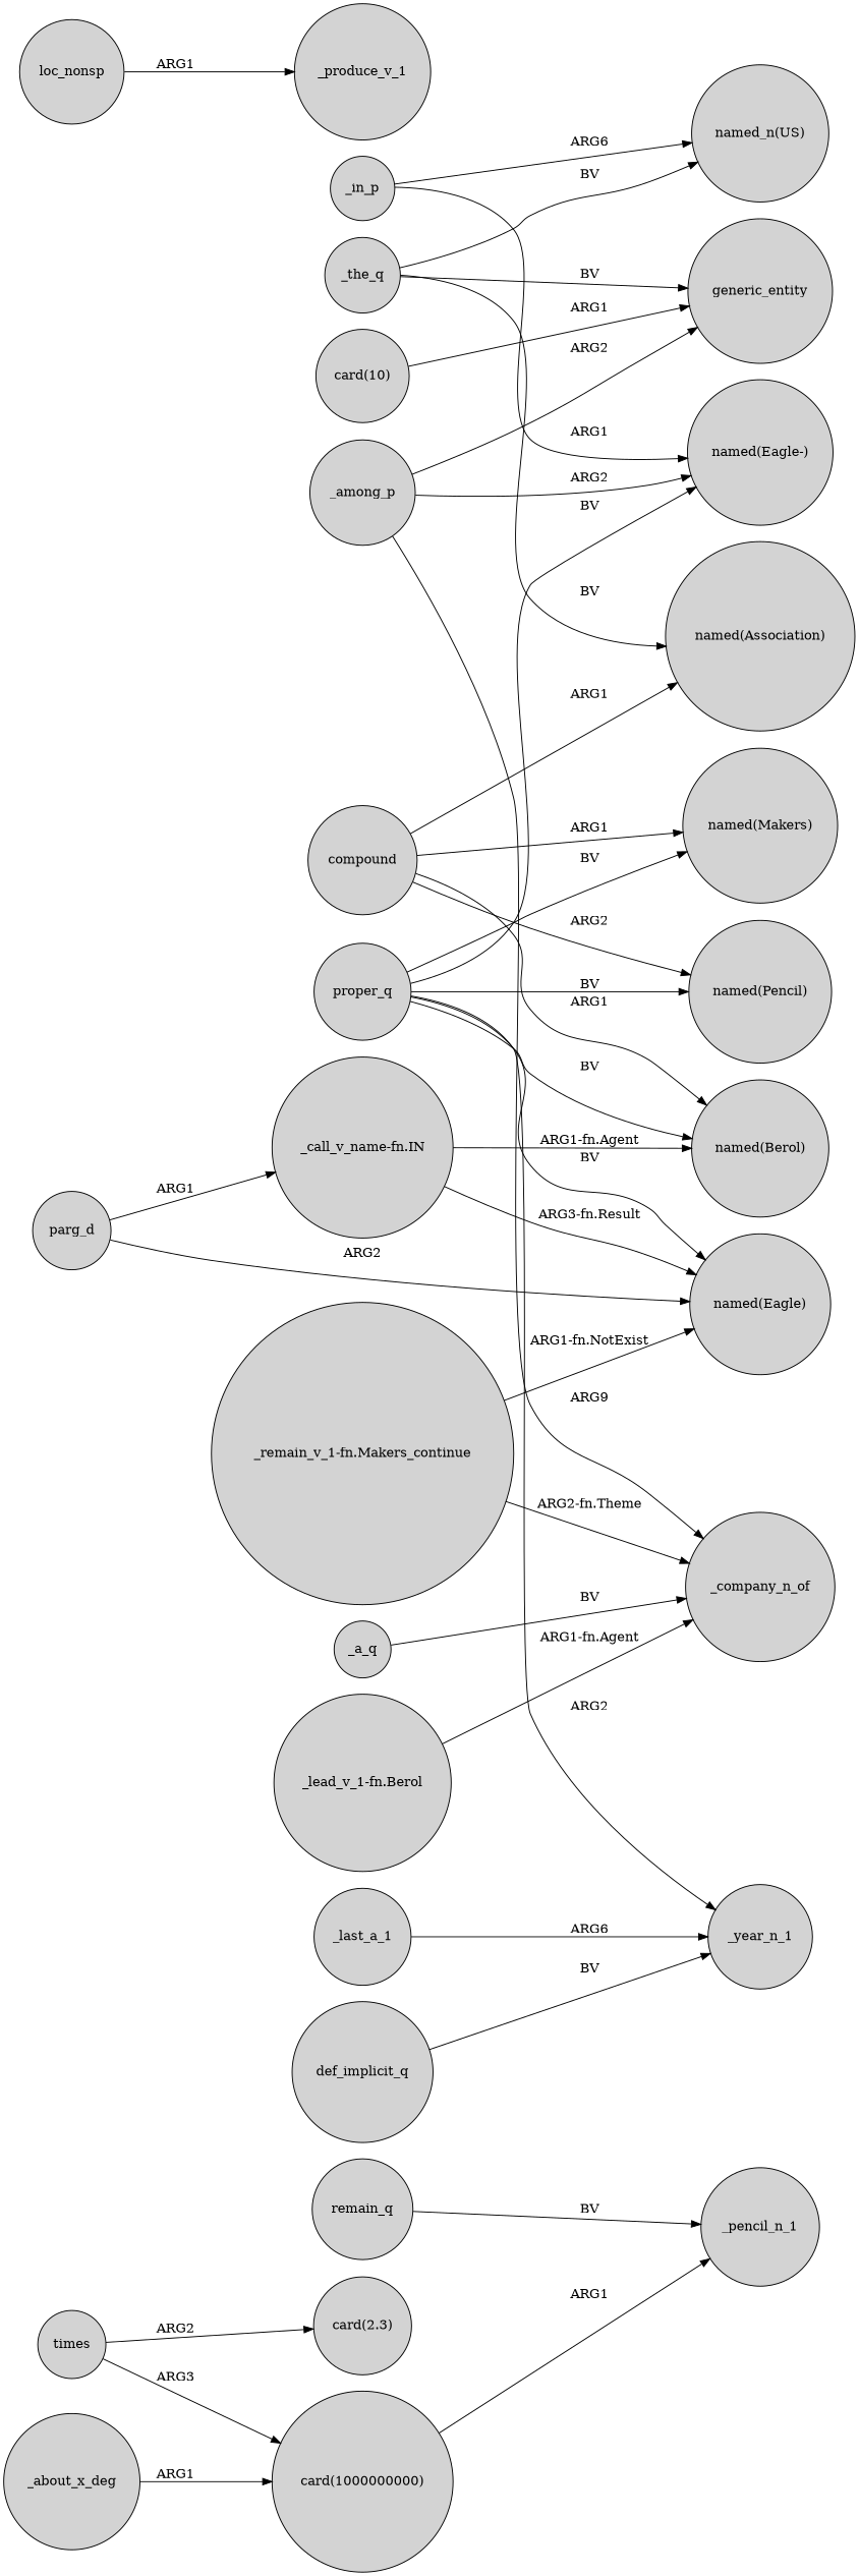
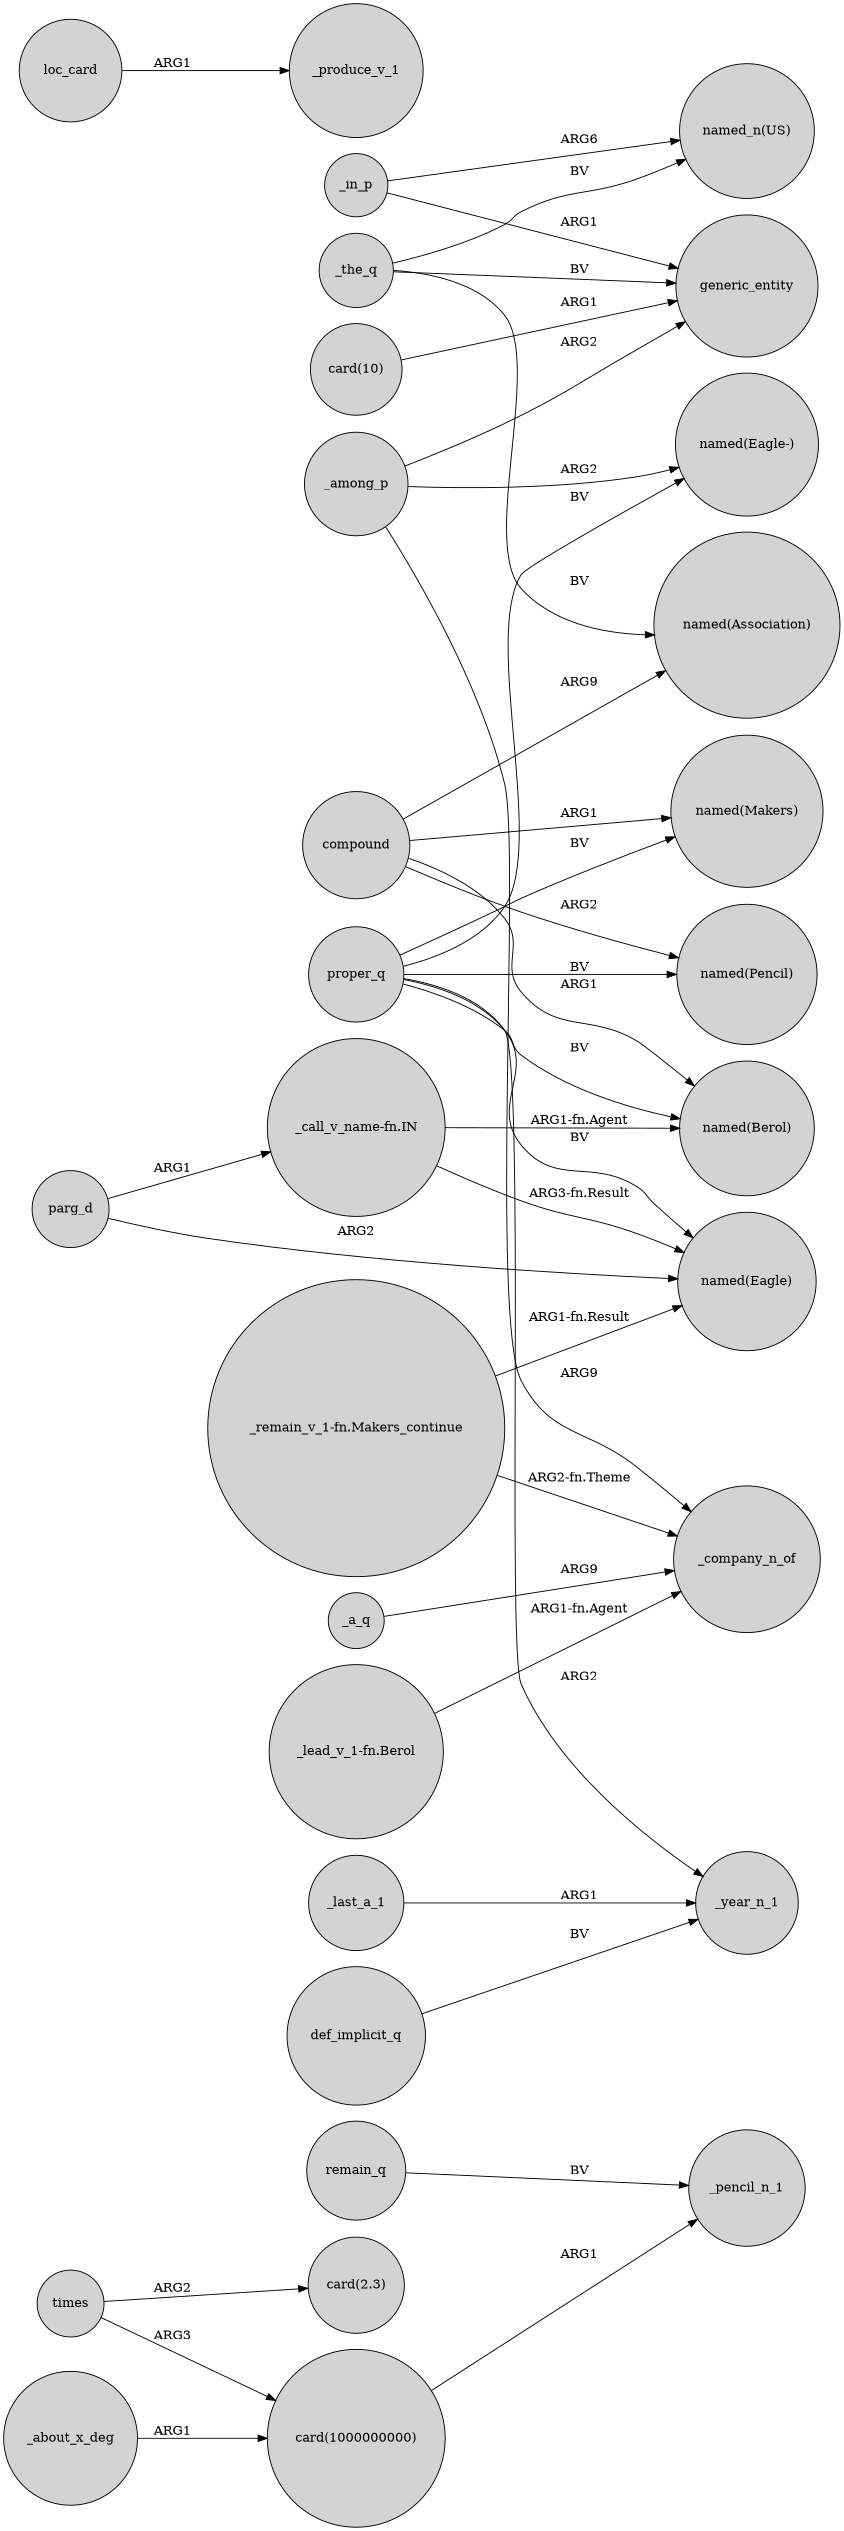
  digraph {
    rankdir=LR
    node [shape=circle style=filled]
    "card(1000000000)"
    _pencil_n_1
    _the_q
    generic_entity
    "named_n(US)"
    "named(Association)"
    proper_q
    "named(Eagle)"
    "named(Makers)"
    "named(Eagle-)"
    "named(Berol)"
    "named(Pencil)"
    _year_n_1
    compound
    "_call_v_name-fn.IN"
    n16 [label="_remain_v_1-fn.Makers_continue"]
    _company_n_of
    def_implicit_q
    "card(10)"
    _among_p
    times
    "card(2.3)"
    _in_p
    parg_d
    _about_x_deg
-   loc_nonsp
+   loc_nonsp [label=loc_card]
    _produce_v_1
    _last_a_1
    n29 [label="_lead_v_1-fn.Berol"]
    _a_q
    n31 [label=remain_q]
    "card(1000000000)" -> _pencil_n_1 [label=ARG1]
    _the_q -> generic_entity [label=BV]
    _the_q -> "named_n(US)" [label=BV]
    _the_q -> "named(Association)" [label=BV]
    proper_q -> "named(Eagle)" [label=BV]
    proper_q -> "named(Makers)" [label=BV]
    proper_q -> "named(Eagle-)" [label=BV]
    proper_q -> "named(Berol)" [label=BV]
    proper_q -> "named(Pencil)" [label=BV]
    proper_q -> _year_n_1 [label=ARG2]
-   compound -> "named(Association)" [label=ARG1]
+   compound -> "named(Association)" [label=ARG9]
    compound -> "named(Makers)" [label=ARG1]
    compound -> "named(Berol)" [label=ARG1]
    compound -> "named(Pencil)" [label=ARG2]
    "_call_v_name-fn.IN" -> "named(Eagle)" [label="ARG3-fn.Result"]
    "_call_v_name-fn.IN" -> "named(Berol)" [label="ARG1-fn.Agent"]
-   n16 -> "named(Eagle)" [label="ARG1-fn.NotExist"]
+   n16 -> "named(Eagle)" [label="ARG1-fn.Result"]
    n16 -> _company_n_of [label="ARG2-fn.Theme"]
    def_implicit_q -> _year_n_1 [label=BV]
    "card(10)" -> generic_entity [label=ARG1]
    _among_p -> generic_entity [label=ARG2]
    _among_p -> "named(Eagle-)" [label=ARG2]
    _among_p -> _company_n_of [label=ARG9]
    times -> "card(1000000000)" [label=ARG3]
    times -> "card(2.3)" [label=ARG2]
-   _in_p -> "named(Eagle-)" [label=ARG1]
+   _in_p -> generic_entity [label=ARG1]
    _in_p -> "named_n(US)" [label=ARG6]
    parg_d -> "named(Eagle)" [label=ARG2]
    parg_d -> "_call_v_name-fn.IN" [label=ARG1]
    _about_x_deg -> "card(1000000000)" [label=ARG1]
    loc_nonsp -> _produce_v_1 [label=ARG1]
-   _last_a_1 -> _year_n_1 [label=ARG6]
+   _last_a_1 -> _year_n_1 [label=ARG1]
    n29 -> _company_n_of [label="ARG1-fn.Agent"]
-   _a_q -> _company_n_of [label=BV]
+   _a_q -> _company_n_of [label=ARG9]
    n31 -> _pencil_n_1 [label=BV]
  }
